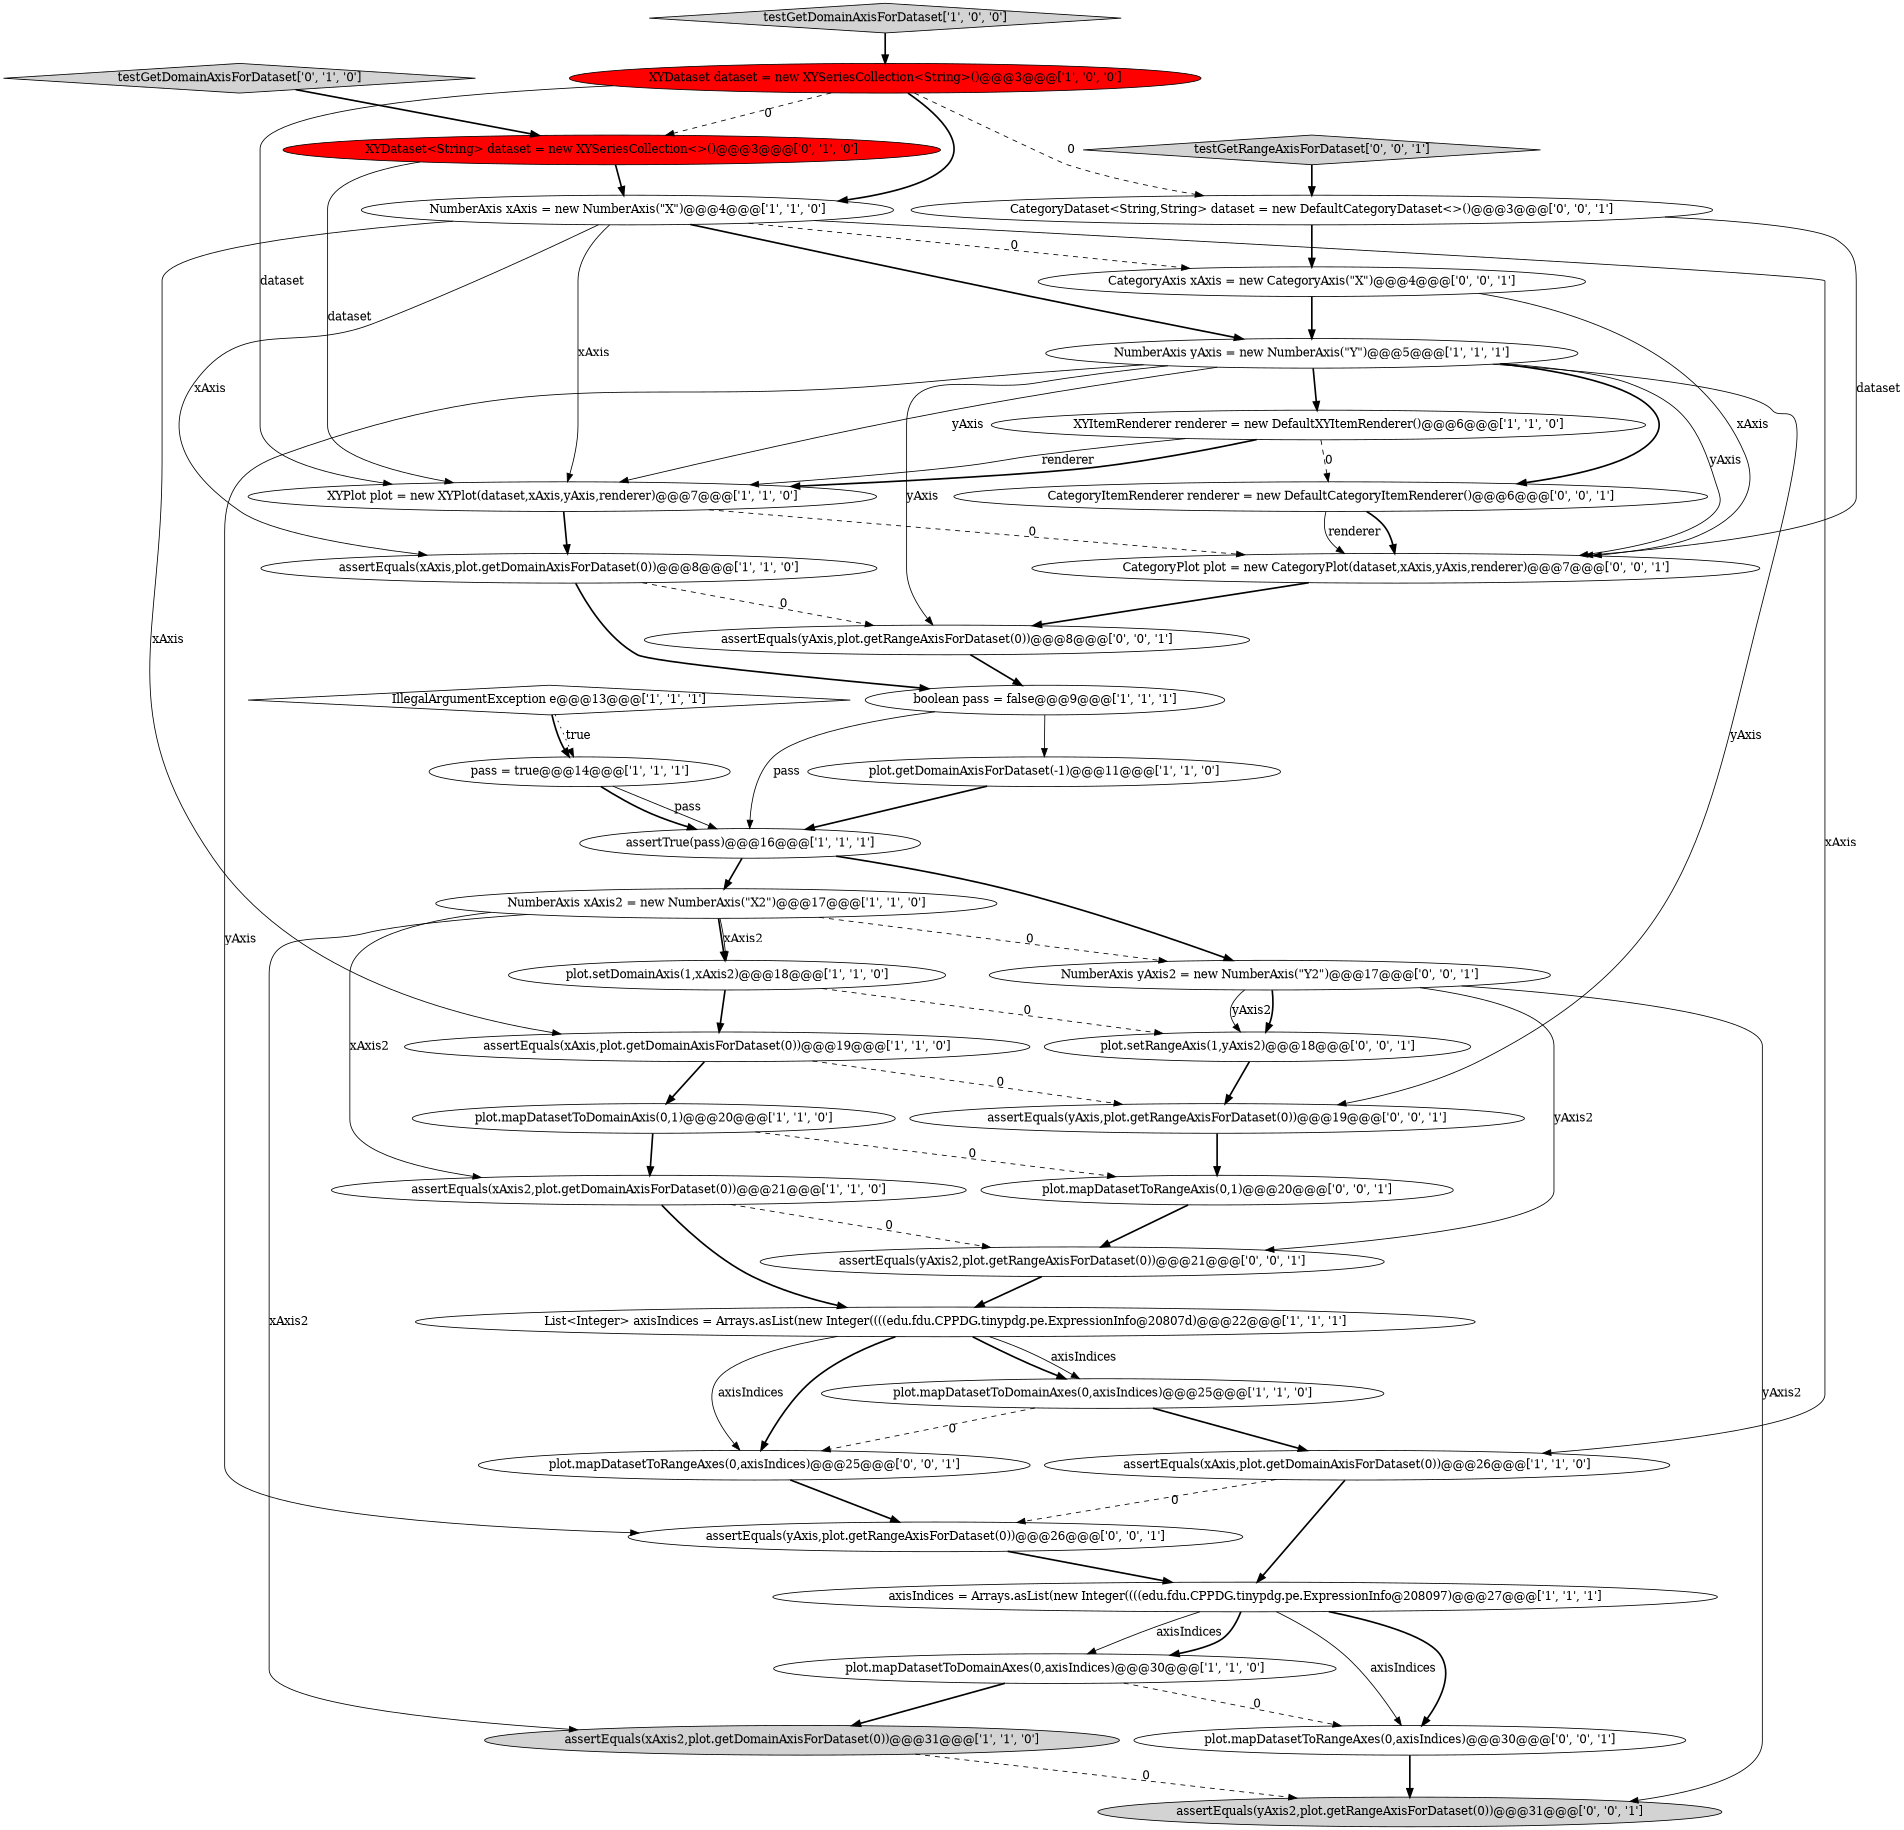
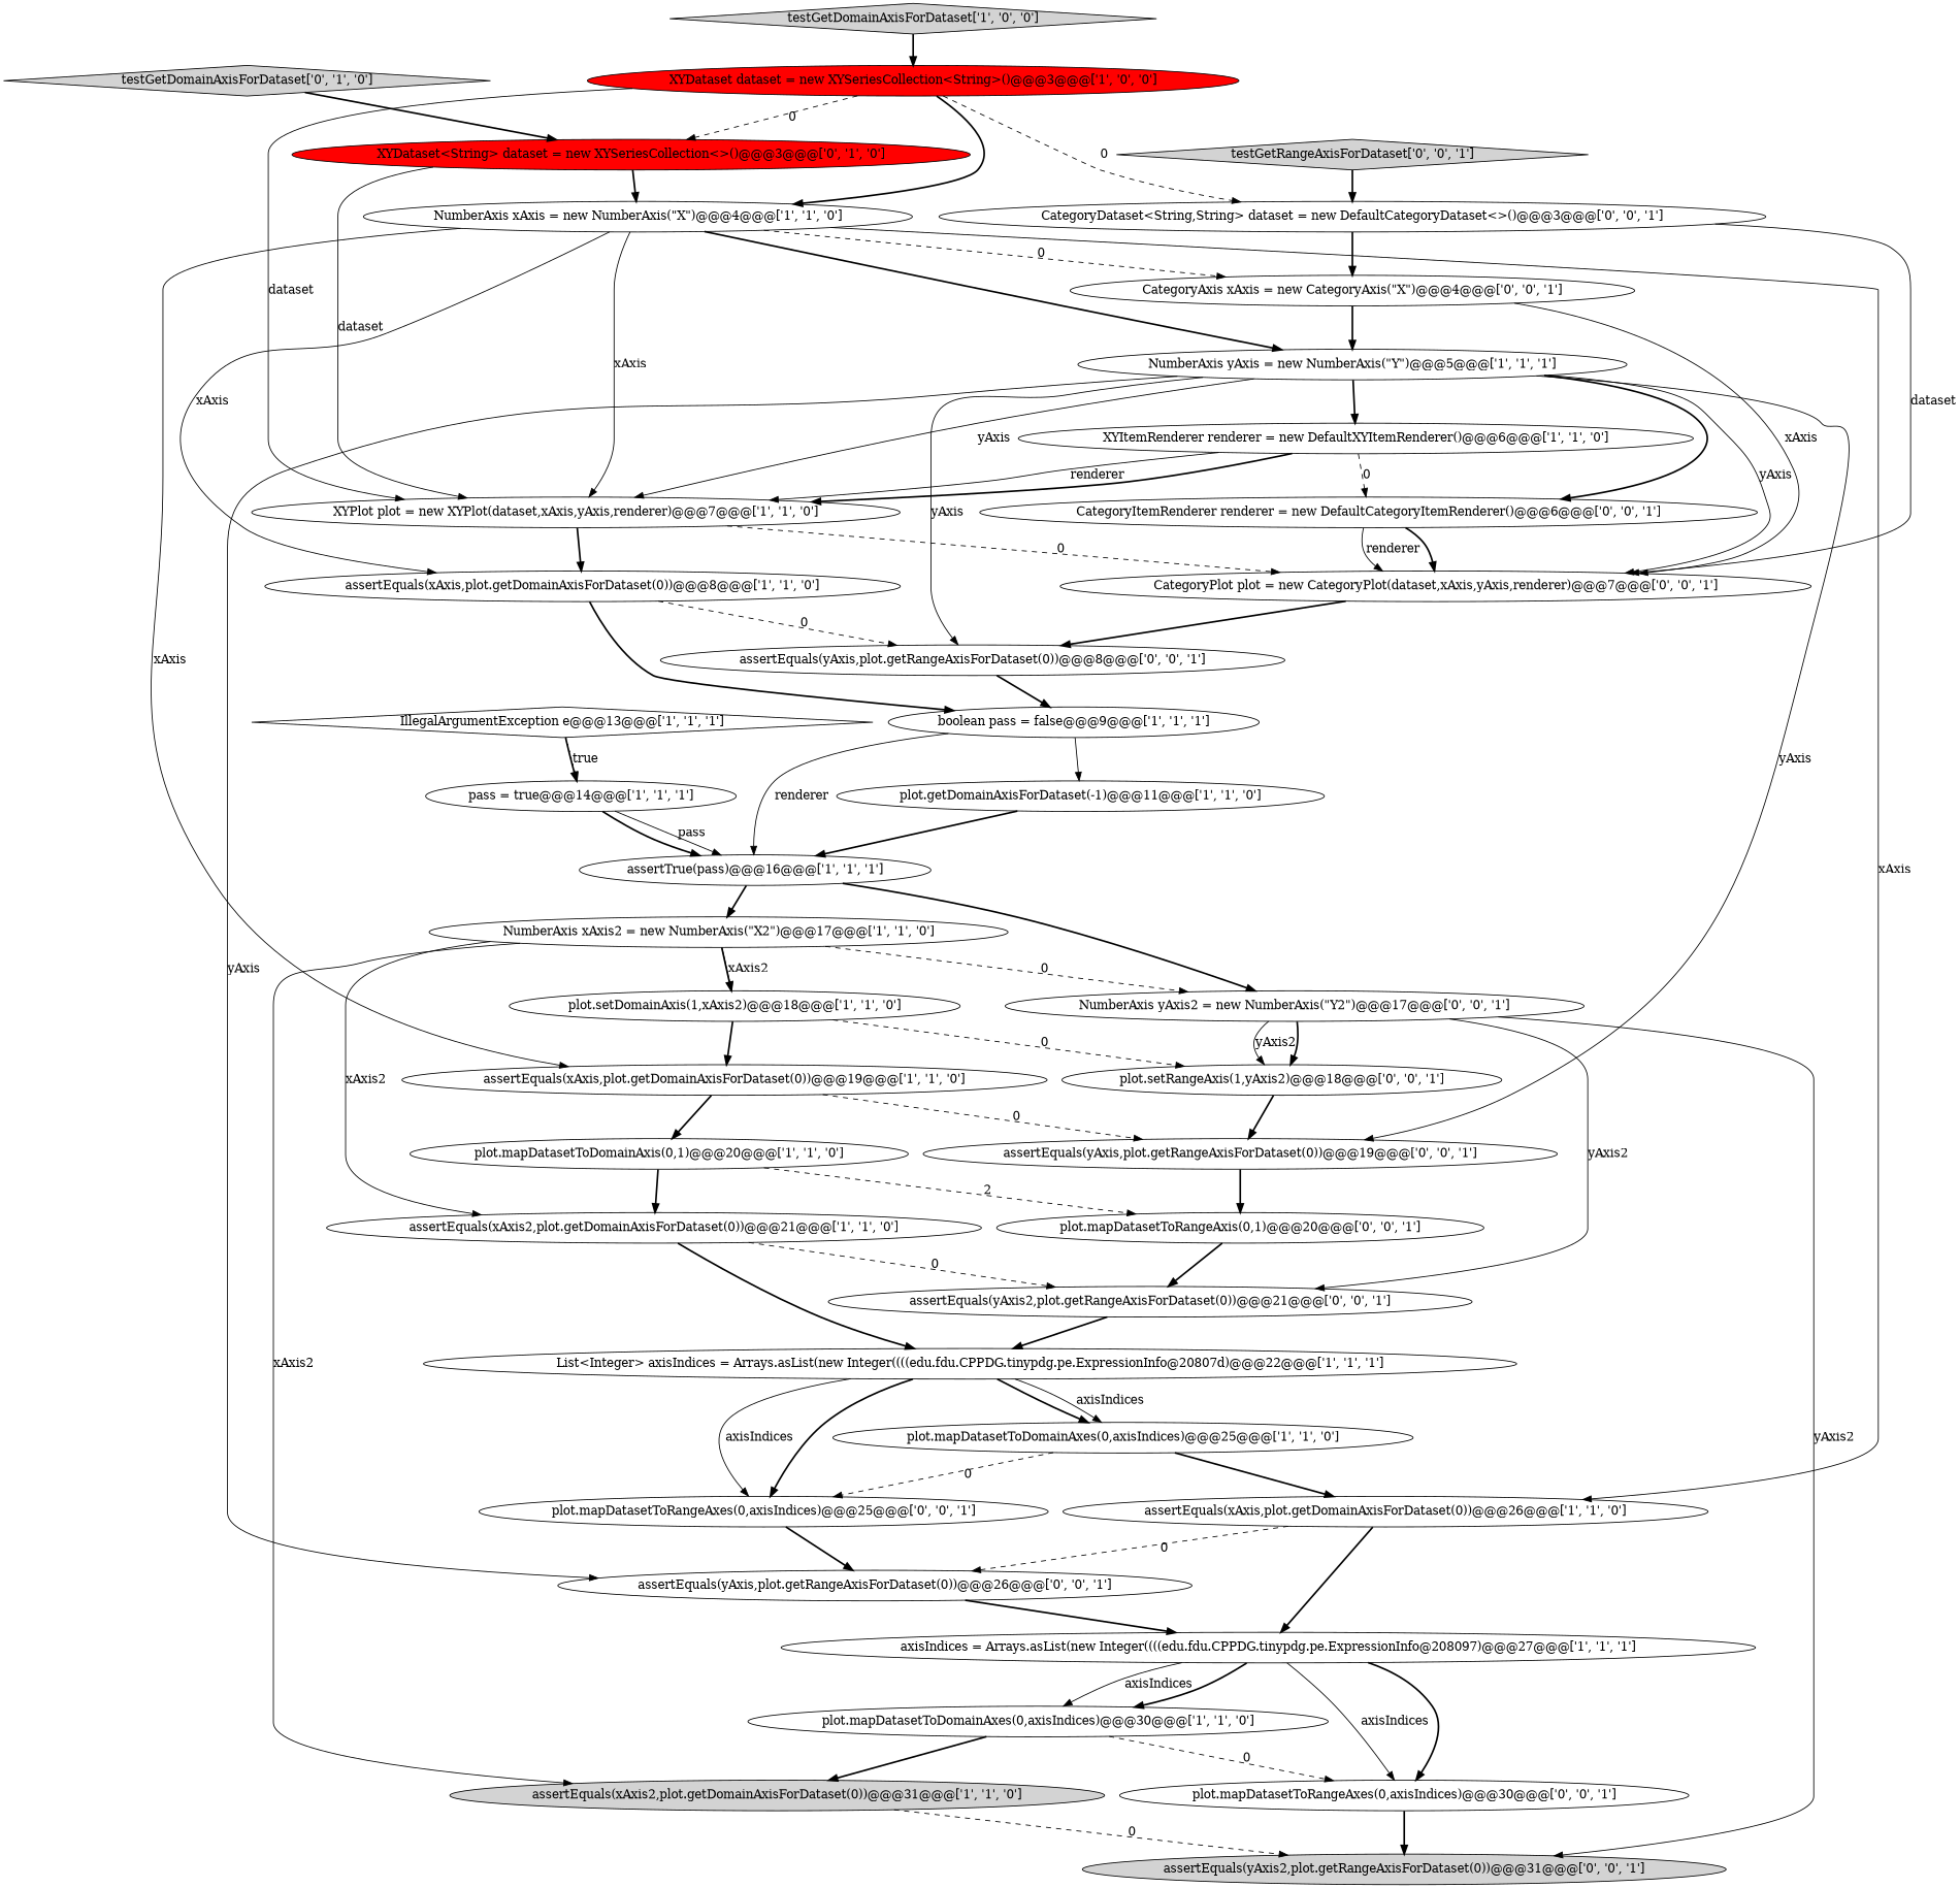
  digraph {
    node [fillcolor=white shape=ellipse style=filled]
    edge [style=bold]
    n1 [fillcolor=red label="XYDataset<String> dataset = new XYSeriesCollection<>()@@@3@@@['0', '1', '0']"]
    n2 [label="NumberAxis xAxis = new NumberAxis(\"X\")@@@4@@@['1', '1', '0']"]
    n3 [label="XYPlot plot = new XYPlot(dataset,xAxis,yAxis,renderer)@@@7@@@['1', '1', '0']"]
    n4 [label="assertEquals(xAxis,plot.getDomainAxisForDataset(0))@@@19@@@['1', '1', '0']"]
    n5 [label="assertEquals(xAxis,plot.getDomainAxisForDataset(0))@@@8@@@['1', '1', '0']"]
    n6 [label="assertEquals(xAxis,plot.getDomainAxisForDataset(0))@@@26@@@['1', '1', '0']"]
    n7 [label="CategoryAxis xAxis = new CategoryAxis(\"X\")@@@4@@@['0', '0', '1']"]
    n8 [label="NumberAxis yAxis = new NumberAxis(\"Y\")@@@5@@@['1', '1', '1']"]
    n9 [label="CategoryPlot plot = new CategoryPlot(dataset,xAxis,yAxis,renderer)@@@7@@@['0', '0', '1']"]
    n10 [fillcolor=lightgray label="testGetRangeAxisForDataset['0', '0', '1']" shape=diamond]
    n11 [label="CategoryDataset<String,String> dataset = new DefaultCategoryDataset<>()@@@3@@@['0', '0', '1']"]
    n12 [label="axisIndices = Arrays.asList(new Integer((((edu.fdu.CPPDG.tinypdg.pe.ExpressionInfo@208097)@@@27@@@['1', '1', '1']"]
    n13 [label="plot.mapDatasetToDomainAxes(0,axisIndices)@@@30@@@['1', '1', '0']"]
    n14 [label="plot.mapDatasetToRangeAxes(0,axisIndices)@@@30@@@['0', '0', '1']"]
    n15 [fillcolor=lightgray label="assertEquals(xAxis2,plot.getDomainAxisForDataset(0))@@@31@@@['1', '1', '0']"]
    n16 [fillcolor=lightgray label="assertEquals(yAxis2,plot.getRangeAxisForDataset(0))@@@31@@@['0', '0', '1']"]
    n17 [label="assertEquals(yAxis,plot.getRangeAxisForDataset(0))@@@19@@@['0', '0', '1']"]
    n18 [label="plot.mapDatasetToDomainAxis(0,1)@@@20@@@['1', '1', '0']"]
    n19 [label="plot.mapDatasetToRangeAxis(0,1)@@@20@@@['0', '0', '1']"]
    n20 [label="assertEquals(xAxis2,plot.getDomainAxisForDataset(0))@@@21@@@['1', '1', '0']"]
    n21 [label="XYItemRenderer renderer = new DefaultXYItemRenderer()@@@6@@@['1', '1', '0']"]
    n22 [label="CategoryItemRenderer renderer = new DefaultCategoryItemRenderer()@@@6@@@['0', '0', '1']"]
    n23 [label="assertEquals(yAxis2,plot.getRangeAxisForDataset(0))@@@21@@@['0', '0', '1']"]
    n24 [label="List<Integer> axisIndices = Arrays.asList(new Integer((((edu.fdu.CPPDG.tinypdg.pe.ExpressionInfo@20807d)@@@22@@@['1', '1', '1']"]
    n25 [label="plot.mapDatasetToRangeAxes(0,axisIndices)@@@25@@@['0', '0', '1']"]
    n26 [label="plot.mapDatasetToDomainAxes(0,axisIndices)@@@25@@@['1', '1', '0']"]
    n27 [label="assertEquals(yAxis,plot.getRangeAxisForDataset(0))@@@26@@@['0', '0', '1']"]
    n28 [fillcolor=red label="XYDataset dataset = new XYSeriesCollection<String>()@@@3@@@['1', '0', '0']"]
    n29 [label="NumberAxis yAxis2 = new NumberAxis(\"Y2\")@@@17@@@['0', '0', '1']"]
    n30 [label="plot.setRangeAxis(1,yAxis2)@@@18@@@['0', '0', '1']"]
    n31 [label="assertTrue(pass)@@@16@@@['1', '1', '1']"]
    n32 [label="NumberAxis xAxis2 = new NumberAxis(\"X2\")@@@17@@@['1', '1', '0']"]
    n33 [label="plot.setDomainAxis(1,xAxis2)@@@18@@@['1', '1', '0']"]
    n34 [label="boolean pass = false@@@9@@@['1', '1', '1']"]
    n35 [label="assertEquals(yAxis,plot.getRangeAxisForDataset(0))@@@8@@@['0', '0', '1']"]
    n36 [label="plot.getDomainAxisForDataset(-1)@@@11@@@['1', '1', '0']"]
    n37 [label="pass = true@@@14@@@['1', '1', '1']"]
    n38 [fillcolor=lightgray label="testGetDomainAxisForDataset['0', '1', '0']" shape=diamond]
    n39 [label="IllegalArgumentException e@@@13@@@['1', '1', '1']" shape=diamond]
    n40 [fillcolor=lightgray label="testGetDomainAxisForDataset['1', '0', '0']" shape=diamond]
    n1 -> n2
    n1 -> n3 [label=dataset style=solid]
    n2 -> n3 [label=xAxis style=solid]
    n2 -> n4 [label=xAxis style=solid]
    n2 -> n5 [label=xAxis style=solid]
    n2 -> n6 [label=xAxis style=solid]
    n2 -> n7 [label=0 style=dashed]
    n2 -> n8
    n3 -> n5
    n3 -> n9 [label=0 style=dashed]
    n4 -> n17 [label=0 style=dashed]
    n4 -> n18
    n5 -> n34
    n5 -> n35 [label=0 style=dashed]
    n6 -> n12
    n6 -> n27 [label=0 style=dashed]
    n7 -> n8
    n7 -> n9 [label=xAxis style=solid]
    n8 -> n3 [label=yAxis style=solid]
    n8 -> n9 [label=yAxis style=solid]
    n8 -> n17 [label=yAxis style=solid]
    n8 -> n21
    n8 -> n22
    n8 -> n27 [label=yAxis style=solid]
    n8 -> n35 [label=yAxis style=solid]
    n9 -> n35
    n10 -> n11
    n11 -> n7
    n11 -> n9 [label=dataset style=solid]
    n12 -> n13 [label=axisIndices style=solid]
    n12 -> n13
    n12 -> n14 [label=axisIndices style=solid]
    n12 -> n14
    n13 -> n14 [label=0 style=dashed]
    n13 -> n15
    n14 -> n16
    n15 -> n16 [label=0 style=dashed]
    n17 -> n19
-   n18 -> n19 [label=0 style=dashed]
+   n18 -> n19 [label=2 style=dashed]
    n18 -> n20
    n19 -> n23
    n20 -> n23 [label=0 style=dashed]
    n20 -> n24
    n21 -> n3
    n21 -> n3 [label=renderer style=solid]
    n21 -> n22 [label=0 style=dashed]
    n22 -> n9
    n22 -> n9 [label=renderer style=solid]
    n23 -> n24
    n24 -> n25
    n24 -> n25 [label=axisIndices style=solid]
    n24 -> n26
    n24 -> n26 [label=axisIndices style=solid]
    n25 -> n27
    n26 -> n6
    n26 -> n25 [label=0 style=dashed]
    n27 -> n12
    n28 -> n1 [label=0 style=dashed]
    n28 -> n2
    n28 -> n3 [label=dataset style=solid]
    n28 -> n11 [label=0 style=dashed]
    n29 -> n16 [label=yAxis2 style=solid]
    n29 -> n23 [label=yAxis2 style=solid]
    n29 -> n30 [label=yAxis2 style=solid]
    n29 -> n30
    n30 -> n17
    n31 -> n29
    n31 -> n32
    n32 -> n15 [label=xAxis2 style=solid]
    n32 -> n20 [label=xAxis2 style=solid]
    n32 -> n29 [label=0 style=dashed]
    n32 -> n33 [label=xAxis2 style=solid]
    n32 -> n33
    n33 -> n4
    n33 -> n30 [label=0 style=dashed]
-   n34 -> n31 [label=pass style=solid]
+   n34 -> n31 [label=renderer style=solid]
    n34 -> n36 [style=solid]
    n35 -> n34
    n36 -> n31
    n37 -> n31 [label=pass style=solid]
    n37 -> n31
    n38 -> n1
    n39 -> n37
    n39 -> n37 [label=true style=dotted]
    n40 -> n28
  }
